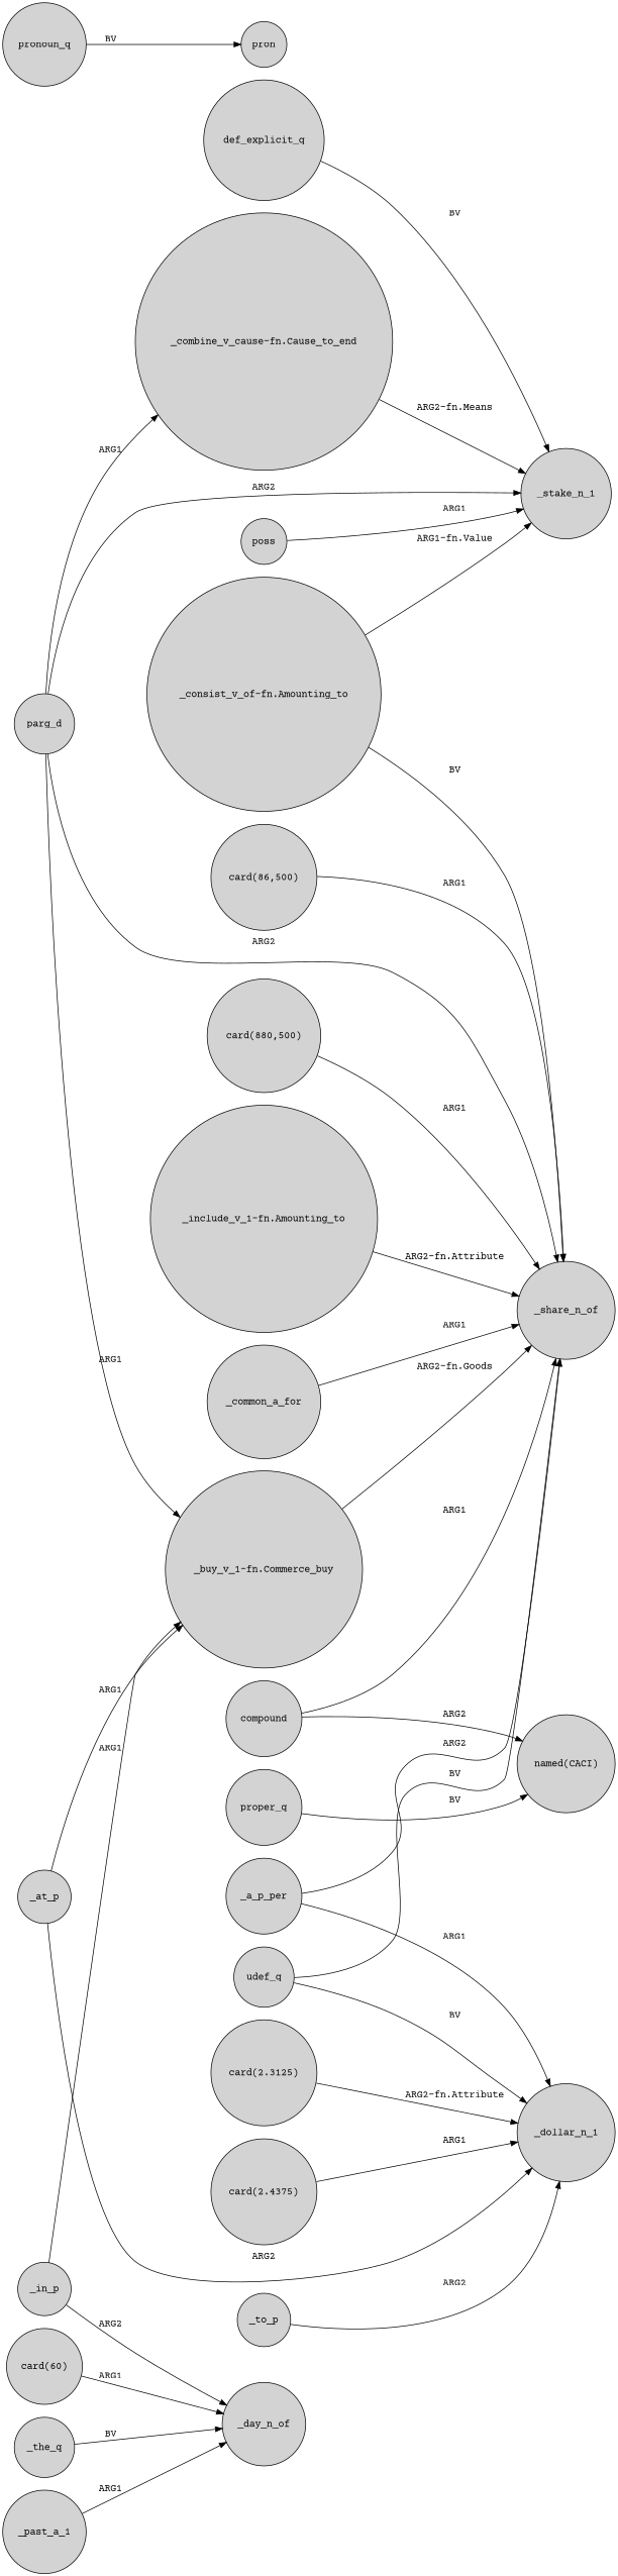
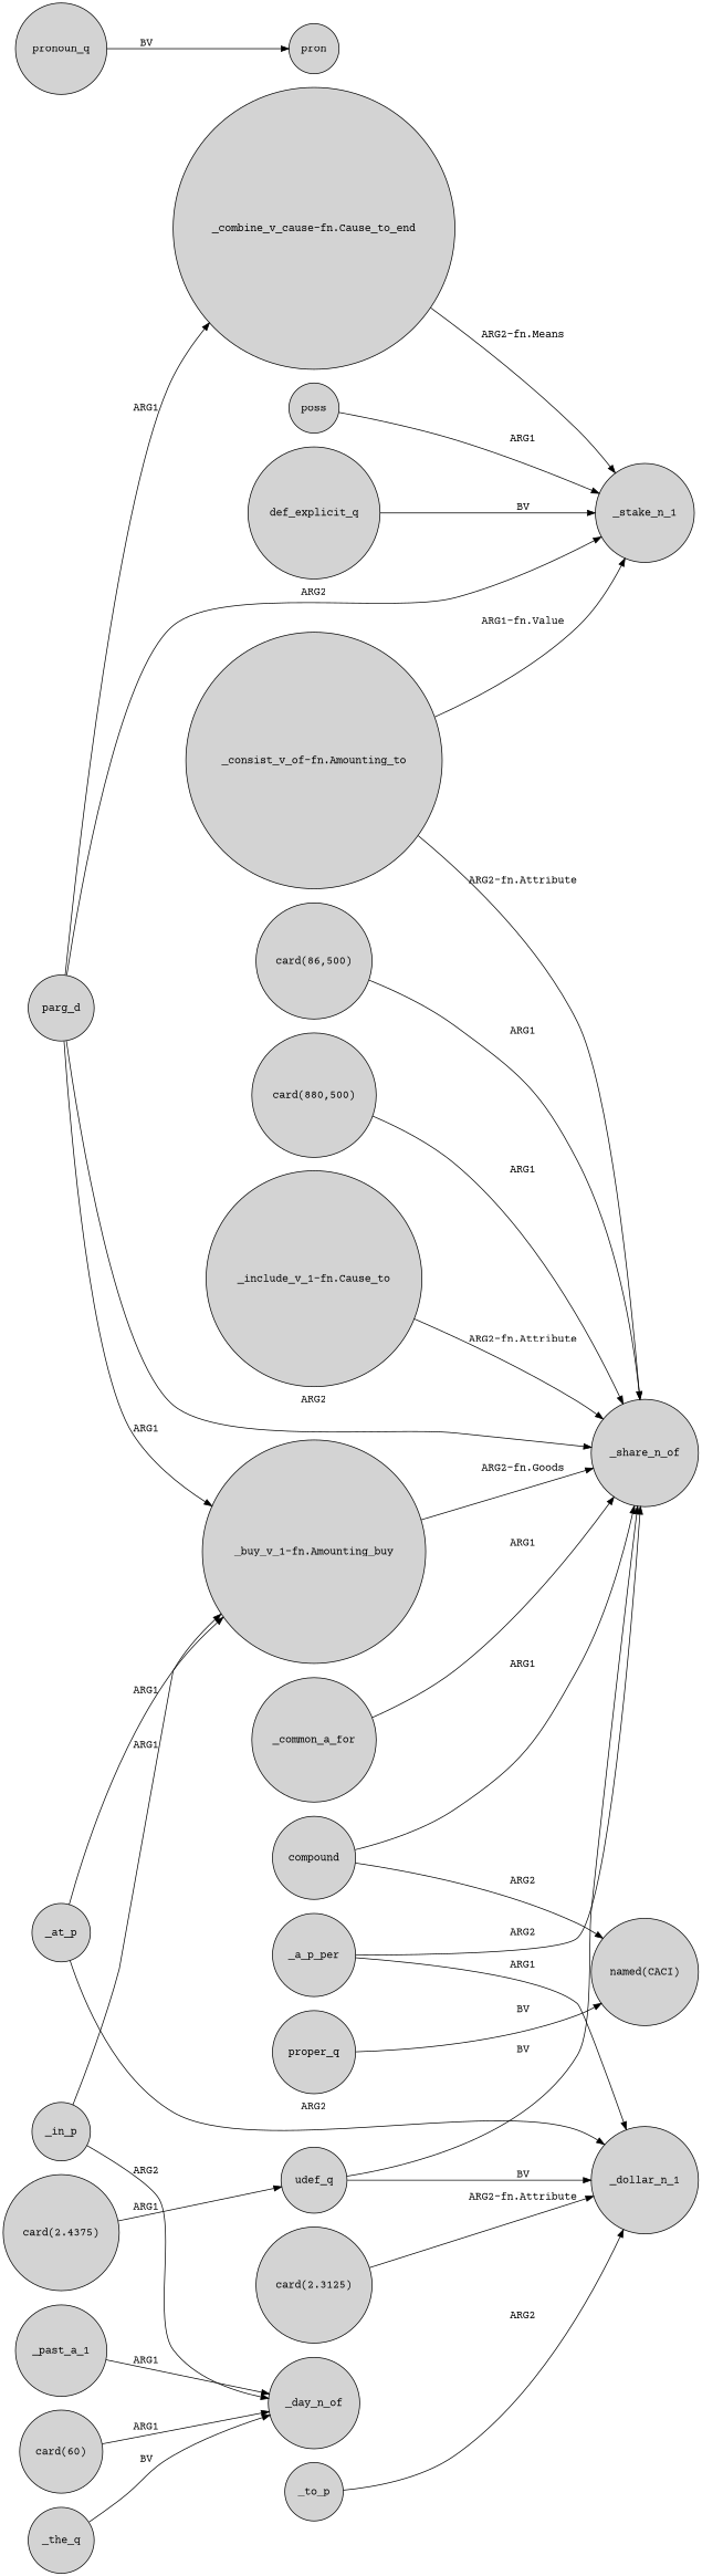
  digraph {
    fontname="Courier Prime"
    rankdir=LR
    node [fontname="Courier Prime" shape=circle style=filled]
    edge [fontname="Courier Prime"]
    "_consist_v_of-fn.Amounting_to"
    _stake_n_1
    _share_n_of
-   "_include_v_1-fn.Amounting_to"
+   "_include_v_1-fn.Amounting_to" [label="_include_v_1-fn.Cause_to"]
    parg_d
    "_combine_v_cause-fn.Cause_to_end"
-   "_buy_v_1-fn.Commerce_buy"
+   "_buy_v_1-fn.Commerce_buy" [label="_buy_v_1-fn.Amounting_buy"]
    "card(2.3125)"
    _dollar_n_1
    compound
    "named(CACI)"
    _at_p
    _common_a_for
    _to_p
    "card(60)"
    _day_n_of
    pronoun_q
    pron
    _in_p
    poss
    "card(86,500)"
    _a_p_per
    _the_q
    udef_q
    def_explicit_q
    proper_q
    _past_a_1
    "card(880,500)"
    "card(2.4375)"
    "_consist_v_of-fn.Amounting_to" -> _stake_n_1 [label="ARG1-fn.Value"]
-   "_consist_v_of-fn.Amounting_to" -> _share_n_of [label=BV]
+   "_consist_v_of-fn.Amounting_to" -> _share_n_of [label="ARG2-fn.Attribute"]
    "_include_v_1-fn.Amounting_to" -> _share_n_of [label="ARG2-fn.Attribute"]
    parg_d -> _stake_n_1 [label=ARG2]
    parg_d -> _share_n_of [label=ARG2]
    parg_d -> "_combine_v_cause-fn.Cause_to_end" [label=ARG1]
    parg_d -> "_buy_v_1-fn.Commerce_buy" [label=ARG1]
    "_combine_v_cause-fn.Cause_to_end" -> _stake_n_1 [label="ARG2-fn.Means"]
    "_buy_v_1-fn.Commerce_buy" -> _share_n_of [label="ARG2-fn.Goods"]
    "card(2.3125)" -> _dollar_n_1 [label="ARG2-fn.Attribute"]
    compound -> _share_n_of [label=ARG1]
    compound -> "named(CACI)" [label=ARG2]
    _at_p -> "_buy_v_1-fn.Commerce_buy" [label=ARG1]
    _at_p -> _dollar_n_1 [label=ARG2]
    _common_a_for -> _share_n_of [label=ARG1]
    _to_p -> _dollar_n_1 [label=ARG2]
    "card(60)" -> _day_n_of [label=ARG1]
    pronoun_q -> pron [label=BV]
    _in_p -> "_buy_v_1-fn.Commerce_buy" [label=ARG1]
    _in_p -> _day_n_of [label=ARG2]
    poss -> _stake_n_1 [label=ARG1]
    "card(86,500)" -> _share_n_of [label=ARG1]
    _a_p_per -> _share_n_of [label=ARG2]
    _a_p_per -> _dollar_n_1 [label=ARG1]
    _the_q -> _day_n_of [label=BV]
    udef_q -> _share_n_of [label=BV]
    udef_q -> _dollar_n_1 [label=BV]
    def_explicit_q -> _stake_n_1 [label=BV]
    proper_q -> "named(CACI)" [label=BV]
    _past_a_1 -> _day_n_of [label=ARG1]
    "card(880,500)" -> _share_n_of [label=ARG1]
-   "card(2.4375)" -> _dollar_n_1 [label=ARG1]
+   "card(2.4375)" -> udef_q [label=ARG1]
  }
